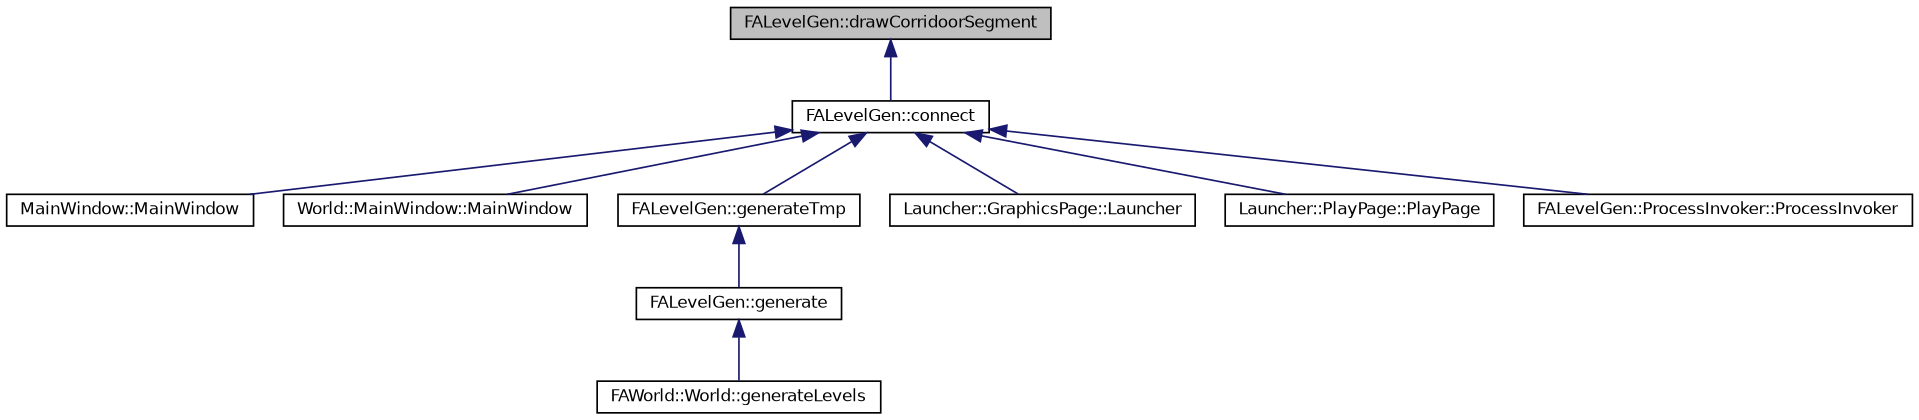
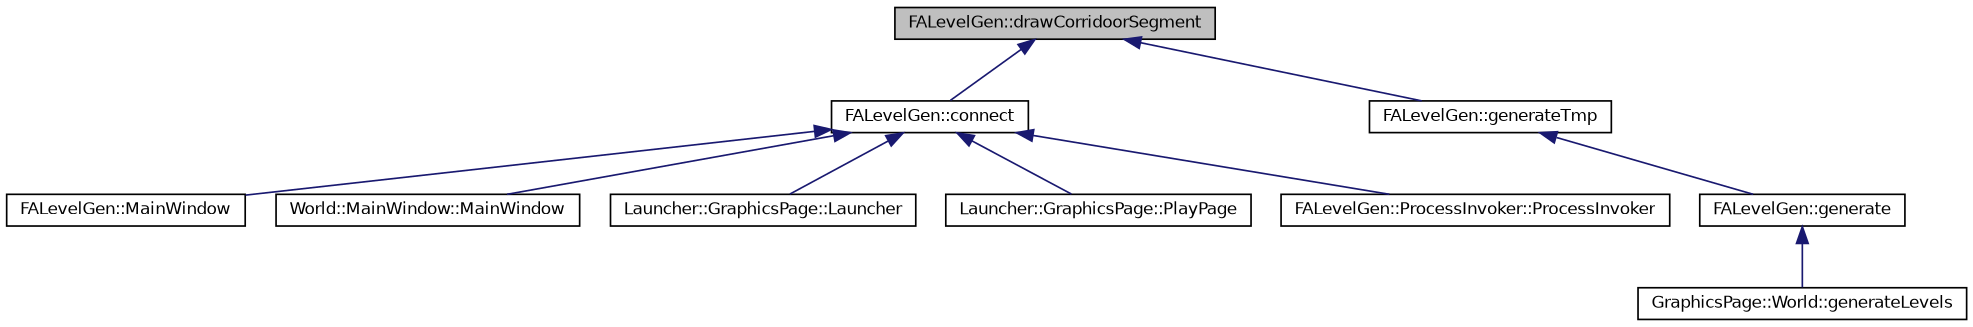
  digraph {
    rankdir=TB
    node [color=black fillcolor=white fontname=Helvetica fontsize=10 shape=record style=filled]
    edge [color=midnightblue dir=back fontname=Helvetica fontsize=10 labelfontname=Helvetica labelfontsize=10 style=solid]
    n1 [fillcolor=grey75 fontcolor=black height=0.2 label="FALevelGen::drawCorridoorSegment" width=0.4]
    n2 [height=0.2 label="FALevelGen::connect" width=0.4]
-   n3 [height=0.2 label="MainWindow::MainWindow" width=0.4]
+   n3 [height=0.2 label="FALevelGen::MainWindow" width=0.4]
    n4 [height=0.2 label="World::MainWindow::MainWindow" width=0.4]
    n5 [height=0.2 label="FALevelGen::generateTmp" width=0.4]
    n6 [height=0.2 label="Launcher::GraphicsPage::Launcher" width=0.4]
-   n7 [height=0.2 label="Launcher::PlayPage::PlayPage" width=0.4]
+   n7 [height=0.2 label="Launcher::GraphicsPage::PlayPage" width=0.4]
    n8 [height=0.2 label="FALevelGen::ProcessInvoker::ProcessInvoker" width=0.4]
    n9 [height=0.2 label="FALevelGen::generate" width=0.4]
-   n10 [height=0.2 label="FAWorld::World::generateLevels" width=0.4]
+   n10 [height=0.2 label="GraphicsPage::World::generateLevels" width=0.4]
    n1 -> n2
    n2 -> n3
    n2 -> n4
-   n2 -> n5
+   n1 -> n5
    n2 -> n6
    n2 -> n7
    n2 -> n8
    n5 -> n9
    n9 -> n10
  }
